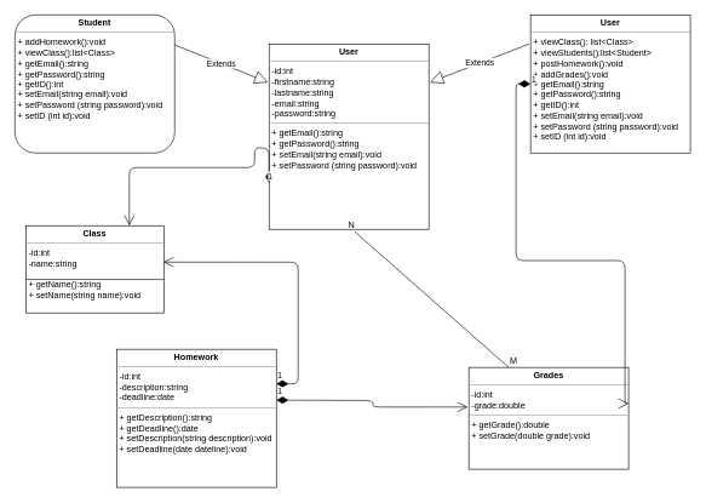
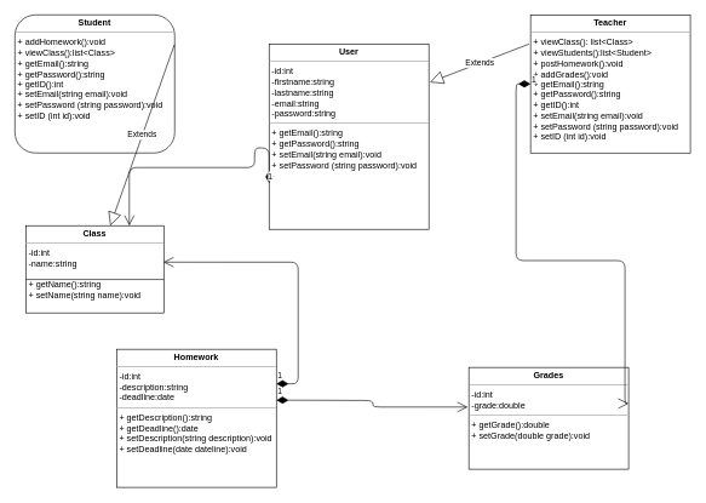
  <mxCell id="0" value="" />
  <mxCell id="1" parent="0" />
  <mxCell id="2" value="&lt;p style=&quot;margin: 0px ; margin-top: 4px ; text-align: center&quot;&gt;&lt;b&gt;User&lt;/b&gt;&lt;/p&gt;&lt;hr size=&quot;1&quot;&gt;&lt;p style=&quot;margin: 0px ; margin-left: 4px&quot;&gt;-id:int&lt;/p&gt;&lt;p style=&quot;margin: 0px ; margin-left: 4px&quot;&gt;-firstname:string&lt;/p&gt;&lt;p style=&quot;margin: 0px ; margin-left: 4px&quot;&gt;-lastname:string&lt;/p&gt;&lt;p style=&quot;margin: 0px ; margin-left: 4px&quot;&gt;-email:string&lt;/p&gt;&lt;p style=&quot;margin: 0px ; margin-left: 4px&quot;&gt;-password:string&lt;/p&gt;&lt;hr size=&quot;1&quot;&gt;&lt;p style=&quot;margin: 0px ; margin-left: 4px&quot;&gt;+ getEmail():string&lt;/p&gt;&lt;p style=&quot;margin: 0px ; margin-left: 4px&quot;&gt;+ getPassword():string&lt;/p&gt;&lt;p style=&quot;margin: 0px ; margin-left: 4px&quot;&gt;+ setEmail(string email):void&lt;/p&gt;&lt;p style=&quot;margin: 0px ; margin-left: 4px&quot;&gt;+ setPassword (string password):void&lt;/p&gt;" style="verticalAlign=top;align=left;overflow=fill;fontSize=12;fontFamily=Helvetica;html=1;gradientColor=none;" vertex="1" parent="1"><mxGeometry x="370" y="60" width="220" height="255" as="geometry" /></mxCell>
- <mxCell id="3" value="&lt;p style=&quot;margin: 0px ; margin-top: 4px ; text-align: center&quot;&gt;&lt;b&gt;User&lt;/b&gt;&lt;/p&gt;&lt;hr size=&quot;1&quot;&gt;&lt;p style=&quot;margin: 0px ; margin-left: 4px&quot;&gt;&lt;/p&gt;&lt;p style=&quot;margin: 0px ; margin-left: 4px&quot;&gt;+ viewClass(): list&amp;lt;Class&amp;gt;&lt;/p&gt;&lt;p style=&quot;margin: 0px ; margin-left: 4px&quot;&gt;+ viewStudents():list&amp;lt;Student&amp;gt;&lt;/p&gt;&lt;p style=&quot;margin: 0px ; margin-left: 4px&quot;&gt;+ postHomework():void&lt;/p&gt;&lt;p style=&quot;margin: 0px ; margin-left: 4px&quot;&gt;+ addGrades():void&lt;/p&gt;&lt;p style=&quot;margin: 0px ; margin-left: 4px&quot;&gt;+ getEmail():string&lt;/p&gt;&lt;p style=&quot;margin: 0px ; margin-left: 4px&quot;&gt;+ getPassword():string&lt;/p&gt;&lt;p style=&quot;margin: 0px ; margin-left: 4px&quot;&gt;+ getID():int&lt;/p&gt;&lt;p style=&quot;margin: 0px ; margin-left: 4px&quot;&gt;+ setEmail(string email):void&lt;/p&gt;&lt;p style=&quot;margin: 0px ; margin-left: 4px&quot;&gt;+ setPassword (string password):void&lt;/p&gt;&lt;p style=&quot;margin: 0px ; margin-left: 4px&quot;&gt;+ setID (int id):void&lt;/p&gt;" style="verticalAlign=top;align=left;overflow=fill;fontSize=12;fontFamily=Helvetica;html=1;gradientColor=none;" vertex="1" parent="1"><mxGeometry x="730" y="20" width="220" height="190" as="geometry" /></mxCell>
+ <mxCell id="3" value="&lt;p style=&quot;margin: 0px ; margin-top: 4px ; text-align: center&quot;&gt;&lt;b&gt;Teacher&lt;/b&gt;&lt;/p&gt;&lt;hr size=&quot;1&quot;&gt;&lt;p style=&quot;margin: 0px ; margin-left: 4px&quot;&gt;&lt;/p&gt;&lt;p style=&quot;margin: 0px ; margin-left: 4px&quot;&gt;+ viewClass(): list&amp;lt;Class&amp;gt;&lt;/p&gt;&lt;p style=&quot;margin: 0px ; margin-left: 4px&quot;&gt;+ viewStudents():list&amp;lt;Student&amp;gt;&lt;/p&gt;&lt;p style=&quot;margin: 0px ; margin-left: 4px&quot;&gt;+ postHomework():void&lt;/p&gt;&lt;p style=&quot;margin: 0px ; margin-left: 4px&quot;&gt;+ addGrades():void&lt;/p&gt;&lt;p style=&quot;margin: 0px ; margin-left: 4px&quot;&gt;+ getEmail():string&lt;/p&gt;&lt;p style=&quot;margin: 0px ; margin-left: 4px&quot;&gt;+ getPassword():string&lt;/p&gt;&lt;p style=&quot;margin: 0px ; margin-left: 4px&quot;&gt;+ getID():int&lt;/p&gt;&lt;p style=&quot;margin: 0px ; margin-left: 4px&quot;&gt;+ setEmail(string email):void&lt;/p&gt;&lt;p style=&quot;margin: 0px ; margin-left: 4px&quot;&gt;+ setPassword (string password):void&lt;/p&gt;&lt;p style=&quot;margin: 0px ; margin-left: 4px&quot;&gt;+ setID (int id):void&lt;/p&gt;" style="verticalAlign=top;align=left;overflow=fill;fontSize=12;fontFamily=Helvetica;html=1;gradientColor=none;" vertex="1" parent="1"><mxGeometry x="730" y="20" width="220" height="190" as="geometry" /></mxCell>
  <mxCell id="4" value="&lt;p style=&quot;margin: 0px ; margin-top: 4px ; text-align: center&quot;&gt;&lt;b&gt;Student&lt;/b&gt;&lt;/p&gt;&lt;hr size=&quot;1&quot;&gt;&lt;p style=&quot;margin: 0px 0px 0px 4px&quot;&gt;+ addHomework():void&lt;/p&gt;&lt;p style=&quot;margin: 0px 0px 0px 4px&quot;&gt;+ viewClass():list&amp;lt;Class&amp;gt;&lt;/p&gt;&lt;p style=&quot;margin: 0px 0px 0px 4px&quot;&gt;+ getEmail():string&lt;/p&gt;&lt;p style=&quot;margin: 0px 0px 0px 4px&quot;&gt;+ getPassword():string&lt;/p&gt;&lt;p style=&quot;margin: 0px 0px 0px 4px&quot;&gt;+ getID():int&lt;/p&gt;&lt;p style=&quot;margin: 0px 0px 0px 4px&quot;&gt;+ setEmail(string email):void&lt;/p&gt;&lt;p style=&quot;margin: 0px 0px 0px 4px&quot;&gt;+ setPassword (string password):void&lt;/p&gt;&lt;p style=&quot;margin: 0px 0px 0px 4px&quot;&gt;+ setID (int id):void&lt;/p&gt;" style="verticalAlign=top;align=left;overflow=fill;fontSize=12;fontFamily=Helvetica;html=1;gradientColor=none;rounded=1;" vertex="1" parent="1"><mxGeometry x="20" y="20" width="220" height="190" as="geometry" /></mxCell>
  <mxCell id="5" value="&lt;p style=&quot;margin: 0px ; margin-top: 4px ; text-align: center&quot;&gt;&lt;b&gt;Class&lt;/b&gt;&lt;/p&gt;&lt;hr size=&quot;1&quot;&gt;&lt;p style=&quot;margin: 0px ; margin-left: 4px&quot;&gt;-id:int&lt;/p&gt;&lt;p style=&quot;margin: 0px ; margin-left: 4px&quot;&gt;-name:string&lt;/p&gt;&lt;p style=&quot;margin: 0px ; margin-left: 4px&quot;&gt;&lt;br&gt;&lt;/p&gt;&lt;p style=&quot;margin: 0px ; margin-left: 4px&quot;&gt;+ getName():string&lt;/p&gt;&lt;p style=&quot;margin: 0px ; margin-left: 4px&quot;&gt;+ setName(string name):void&lt;/p&gt;&lt;p style=&quot;margin: 0px ; margin-left: 4px&quot;&gt;&lt;br&gt;&lt;/p&gt;" style="verticalAlign=top;align=left;overflow=fill;fontSize=12;fontFamily=Helvetica;html=1;gradientColor=none;" vertex="1" parent="1"><mxGeometry x="35" y="310" width="190" height="120" as="geometry" /></mxCell>
  <mxCell id="6" value="&lt;p style=&quot;margin: 0px ; margin-top: 4px ; text-align: center&quot;&gt;&lt;b&gt;Homework&lt;/b&gt;&lt;/p&gt;&lt;hr size=&quot;1&quot;&gt;&lt;p style=&quot;margin: 0px ; margin-left: 4px&quot;&gt;-id:int&lt;/p&gt;&lt;p style=&quot;margin: 0px ; margin-left: 4px&quot;&gt;-description:string&lt;/p&gt;&lt;p style=&quot;margin: 0px ; margin-left: 4px&quot;&gt;-deadline:date&lt;/p&gt;&lt;hr size=&quot;1&quot;&gt;&lt;p style=&quot;margin: 0px ; margin-left: 4px&quot;&gt;+ getDescription():string&lt;/p&gt;&lt;p style=&quot;margin: 0px ; margin-left: 4px&quot;&gt;+ getDeadline():date&lt;/p&gt;&lt;p style=&quot;margin: 0px ; margin-left: 4px&quot;&gt;+ setDescription(string description):void&lt;/p&gt;&lt;p style=&quot;margin: 0px ; margin-left: 4px&quot;&gt;+ setDeadline(date dateline):void&lt;/p&gt;" style="verticalAlign=top;align=left;overflow=fill;fontSize=12;fontFamily=Helvetica;html=1;gradientColor=none;" vertex="1" parent="1"><mxGeometry x="160" y="480" width="220" height="190" as="geometry" /></mxCell>
  <mxCell id="7" value="Extends" style="endArrow=block;endSize=16;endFill=0;html=1;entryX=1.007;entryY=0.207;entryDx=0;entryDy=0;entryPerimeter=0;" edge="1" parent="1" target="2"><mxGeometry width="160" relative="1" as="geometry"><mxPoint x="728" y="60" as="sourcePoint" /><mxPoint x="570" y="290" as="targetPoint" /></mxGeometry></mxCell>
- <mxCell id="8" value="Extends" style="endArrow=block;endSize=16;endFill=0;html=1;exitX=0.998;exitY=0.216;exitDx=0;exitDy=0;exitPerimeter=0;entryX=-0.007;entryY=0.207;entryDx=0;entryDy=0;entryPerimeter=0;" edge="1" parent="1" source="4" target="2"><mxGeometry width="160" relative="1" as="geometry"><mxPoint x="410" y="290" as="sourcePoint" /><mxPoint x="570" y="290" as="targetPoint" /></mxGeometry></mxCell>
+ <mxCell id="8" value="Extends" style="endArrow=block;endSize=16;endFill=0;html=1;exitX=0.998;exitY=0.216;exitDx=0;exitDy=0;exitPerimeter=0;" edge="1" parent="1" source="4" target="5"><mxGeometry width="160" relative="1" as="geometry"><mxPoint x="410" y="290" as="sourcePoint" /><mxPoint x="570" y="290" as="targetPoint" /></mxGeometry></mxCell>
  <mxCell id="9" value="" style="line;strokeWidth=1;fillColor=none;align=left;verticalAlign=middle;spacingTop=-1;spacingLeft=3;spacingRight=3;rotatable=0;labelPosition=right;points=[];portConstraint=eastwest;" vertex="1" parent="1"><mxGeometry x="35" y="380" width="190" height="8" as="geometry" /></mxCell>
  <mxCell id="10" value="1" style="endArrow=open;html=1;endSize=12;startArrow=diamondThin;startSize=14;startFill=1;edgeStyle=orthogonalEdgeStyle;align=left;verticalAlign=bottom;exitX=0;exitY=0.75;exitDx=0;exitDy=0;entryX=0.75;entryY=0;entryDx=0;entryDy=0;" edge="1" parent="1" source="2" target="5"><mxGeometry x="-1" y="3" relative="1" as="geometry"><mxPoint x="410" y="300" as="sourcePoint" /><mxPoint x="570" y="300" as="targetPoint" /><Array as="points"><mxPoint x="350" y="203" /><mxPoint x="350" y="230" /><mxPoint x="178" y="230" /></Array></mxGeometry></mxCell>
  <mxCell id="11" value="1" style="endArrow=open;html=1;endSize=12;startArrow=diamondThin;startSize=14;startFill=1;edgeStyle=orthogonalEdgeStyle;align=left;verticalAlign=bottom;entryX=0.997;entryY=0.418;entryDx=0;entryDy=0;entryPerimeter=0;exitX=1;exitY=0.25;exitDx=0;exitDy=0;" edge="1" parent="1" source="6" target="5"><mxGeometry x="-1" y="3" relative="1" as="geometry"><mxPoint x="410" y="550" as="sourcePoint" /><mxPoint x="570" y="550" as="targetPoint" /><Array as="points"><mxPoint x="410" y="528" /><mxPoint x="410" y="360" /></Array></mxGeometry></mxCell>
  <mxCell id="12" value="&lt;p style=&quot;margin: 0px ; margin-top: 4px ; text-align: center&quot;&gt;&lt;b&gt;Grades&lt;/b&gt;&lt;/p&gt;&lt;hr size=&quot;1&quot;&gt;&lt;p style=&quot;margin: 0px ; margin-left: 4px&quot;&gt;-id:int&lt;/p&gt;&lt;p style=&quot;margin: 0px ; margin-left: 4px&quot;&gt;-grade:double&lt;/p&gt;&lt;hr size=&quot;1&quot;&gt;&lt;p style=&quot;margin: 0px ; margin-left: 4px&quot;&gt;+ getGrade():double&lt;/p&gt;&lt;p style=&quot;margin: 0px ; margin-left: 4px&quot;&gt;&lt;span&gt;+ setGrade(double grade):void&lt;/span&gt;&lt;/p&gt;" style="verticalAlign=top;align=left;overflow=fill;fontSize=12;fontFamily=Helvetica;html=1;gradientColor=none;" vertex="1" parent="1"><mxGeometry x="645" y="505" width="220" height="140" as="geometry" /></mxCell>
  <mxCell id="13" value="1" style="endArrow=open;html=1;endSize=12;startArrow=diamondThin;startSize=14;startFill=1;edgeStyle=orthogonalEdgeStyle;align=left;verticalAlign=bottom;entryX=-0.007;entryY=0.389;entryDx=0;entryDy=0;entryPerimeter=0;" edge="1" parent="1" target="12"><mxGeometry x="-1" y="3" relative="1" as="geometry"><mxPoint x="380" y="550" as="sourcePoint" /><mxPoint x="570" y="430" as="targetPoint" /></mxGeometry></mxCell>
- <mxCell id="14" value="" style="endArrow=none;html=1;rounded=0;exitX=0.25;exitY=0;exitDx=0;exitDy=0;entryX=0.535;entryY=1.012;entryDx=0;entryDy=0;entryPerimeter=0;" edge="1" parent="1" source="12" target="2"><mxGeometry relative="1" as="geometry"><mxPoint x="410" y="350" as="sourcePoint" /><mxPoint x="570" y="350" as="targetPoint" /></mxGeometry></mxCell>
- <mxCell id="15" value="M" style="resizable=0;html=1;align=left;verticalAlign=bottom;" connectable="0" vertex="1" parent="14"><mxGeometry x="-1" relative="1" as="geometry" /></mxCell>
- <mxCell id="16" value="N" style="resizable=0;html=1;align=right;verticalAlign=bottom;" connectable="0" vertex="1" parent="14"><mxGeometry x="1" relative="1" as="geometry" /></mxCell>
  <mxCell id="17" value="1" style="endArrow=open;html=1;endSize=12;startArrow=diamondThin;startSize=14;startFill=1;edgeStyle=orthogonalEdgeStyle;align=left;verticalAlign=bottom;exitX=0;exitY=0.5;exitDx=0;exitDy=0;entryX=1;entryY=0.354;entryDx=0;entryDy=0;entryPerimeter=0;" edge="1" parent="1" source="3" target="12"><mxGeometry x="-1" y="3" relative="1" as="geometry"><mxPoint x="410" y="320" as="sourcePoint" /><mxPoint x="570" y="320" as="targetPoint" /><Array as="points"><mxPoint x="710" y="115" /><mxPoint x="710" y="358" /><mxPoint x="860" y="358" /><mxPoint x="860" y="555" /></Array></mxGeometry></mxCell>
